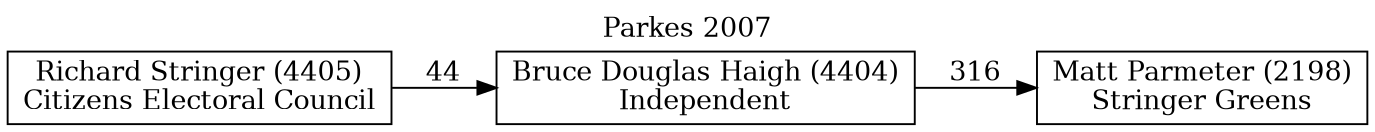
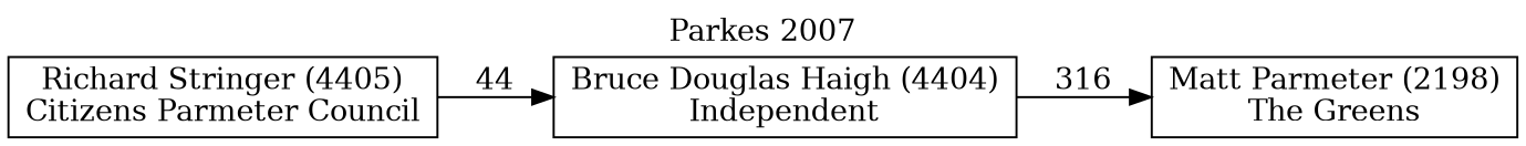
  digraph {
    label="Parkes 2007"
    labelloc=t
    mclimit=10
    rankdir=LR
    node [shape=box]
    n1 [label="Bruce Douglas Haigh (4404)\nIndependent"]
-   n2 [label="Matt Parmeter (2198)\nStringer Greens"]
-   n3 [label="Richard Stringer (4405)\nCitizens Electoral Council"]
+   n2 [label="Matt Parmeter (2198)\nThe Greens"]
+   n3 [label="Richard Stringer (4405)\nCitizens Parmeter Council"]
    n1 -> n2 [label=316]
    n3 -> n1 [label=44]
  }
